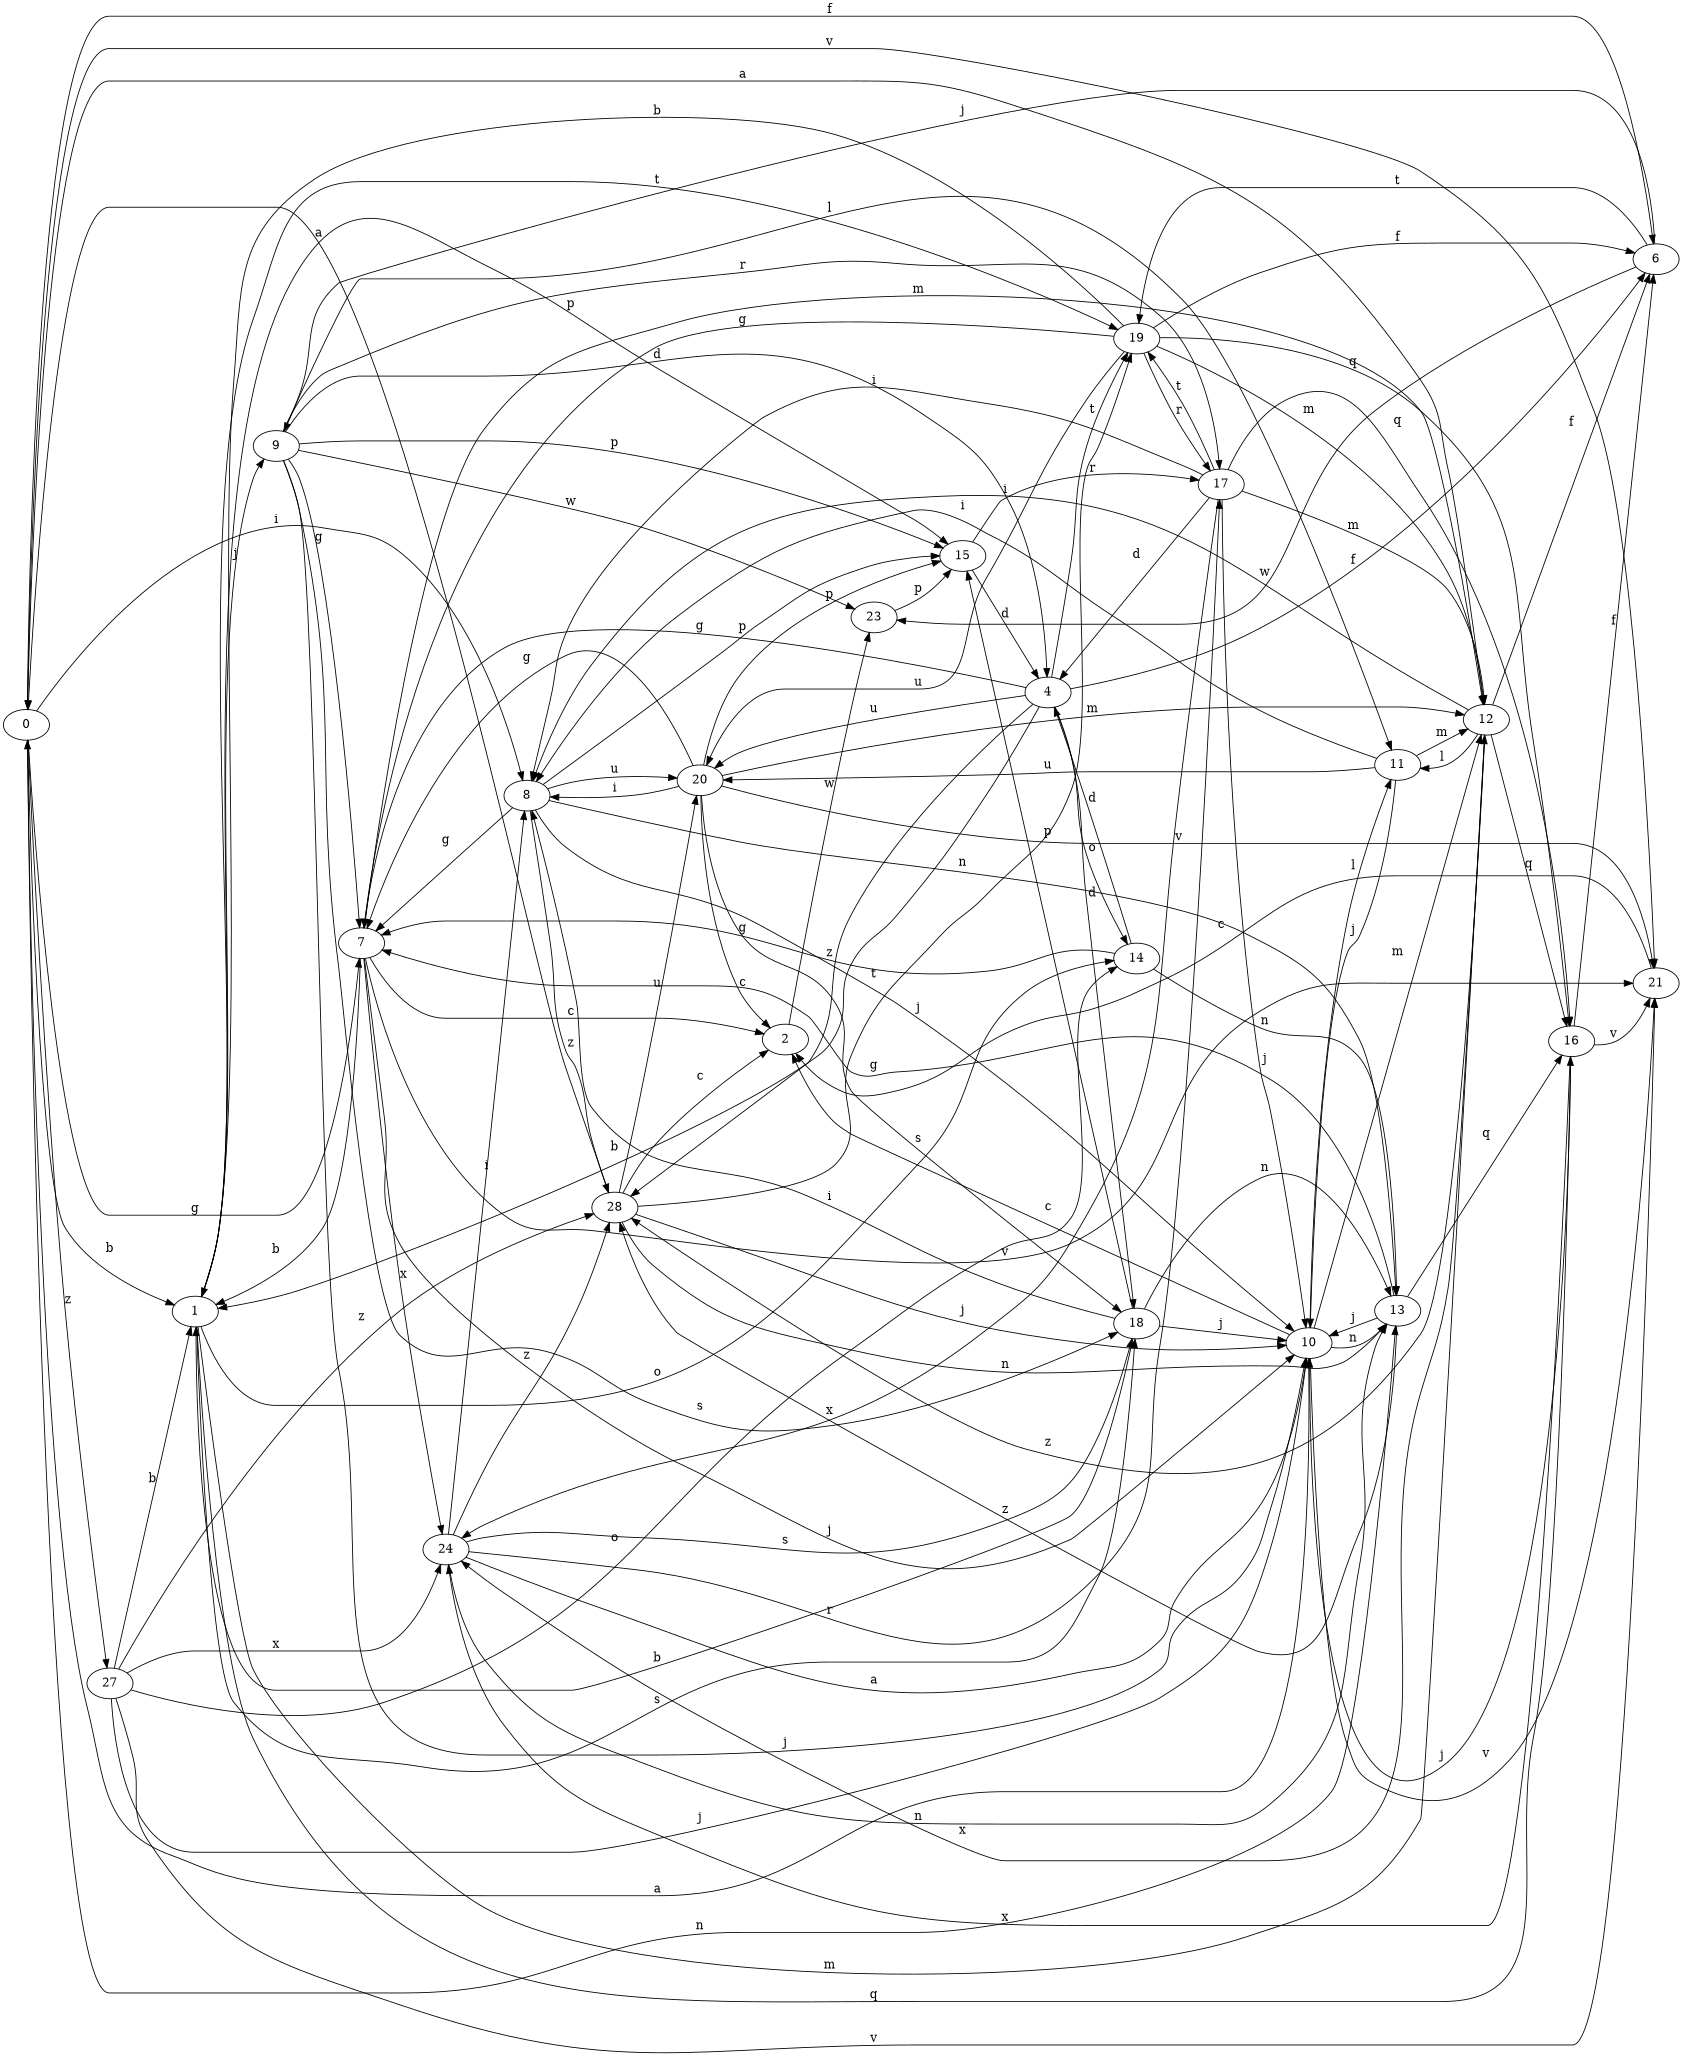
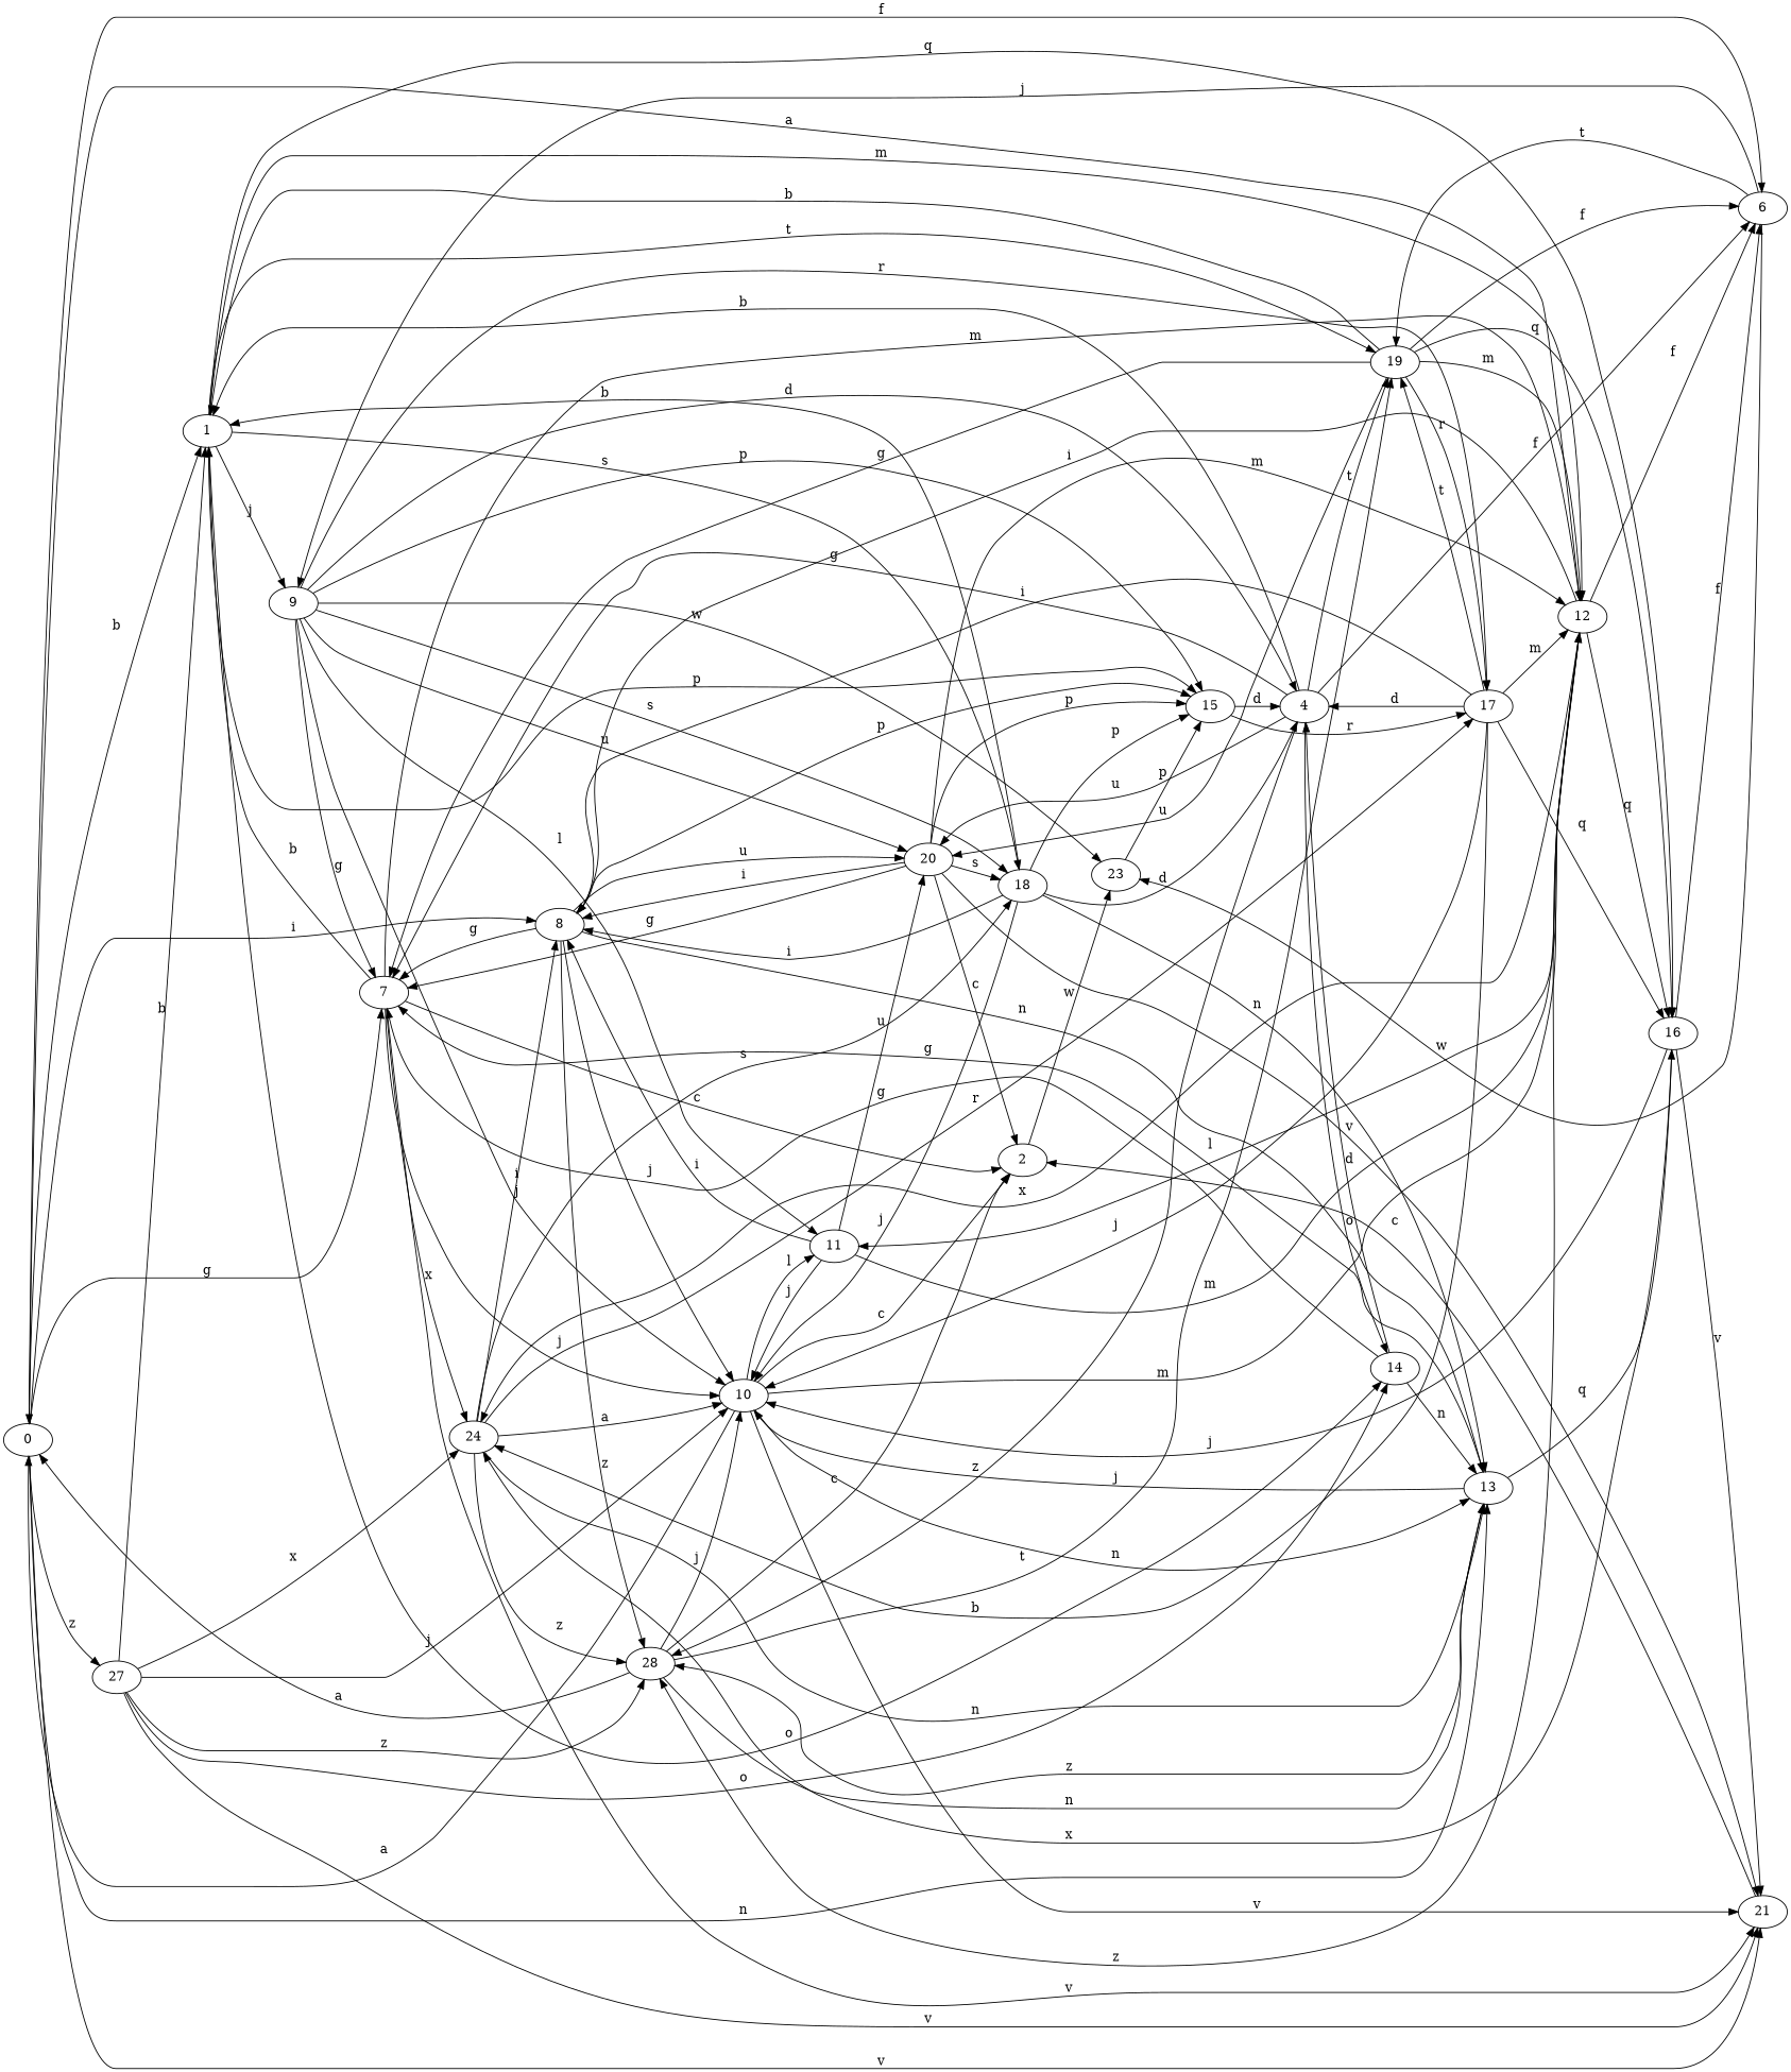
  strict digraph {
    rankdir=LR
    0
    1
    6
    7
    8
    13
    21
    27
    9
    12
    14
    15
    16
    18
    19
    23
    2
    10
    24
    20
    28
    4
    11
    17
    0 -> 1 [label=b]
    0 -> 6 [label=f]
    0 -> 7 [label=g]
    0 -> 8 [label=i]
    0 -> 13 [label=n]
    0 -> 21 [label=v]
    0 -> 27 [label=z]
    1 -> 9 [label=j]
    1 -> 12 [label=m]
    1 -> 14 [label=o]
    1 -> 15 [label=p]
    1 -> 16 [label=q]
    1 -> 18 [label=s]
    1 -> 19 [label=t]
    6 -> 9 [label=j]
    6 -> 19 [label=t]
    6 -> 23 [label=w]
    7 -> 1 [label=b]
    7 -> 21 [label=v]
    7 -> 12 [label=m]
    7 -> 2 [label=c]
    7 -> 10 [label=j]
    7 -> 24 [label=x]
    8 -> 7 [label=g]
    8 -> 13 [label=n]
    8 -> 15 [label=p]
    8 -> 10 [label=j]
    8 -> 20 [label=u]
    8 -> 28 [label=z]
    13 -> 7 [label=g]
    13 -> 16 [label=q]
    13 -> 10 [label=j]
    13 -> 28 [label=z]
    21 -> 2 [label=c]
    27 -> 1 [label=b]
    27 -> 21 [label=v]
    27 -> 14 [label=o]
    27 -> 10 [label=j]
    27 -> 24 [label=x]
    27 -> 28 [label=z]
    9 -> 7 [label=g]
    9 -> 15 [label=p]
    9 -> 18 [label=s]
    9 -> 23 [label=w]
    9 -> 10 [label=j]
    9 -> 4 [label=d]
    9 -> 11 [label=l]
    9 -> 17 [label=r]
    12 -> 0 [label=a]
    12 -> 6 [label=f]
    12 -> 8 [label=i]
    12 -> 16 [label=q]
    12 -> 24 [label=x]
    12 -> 28 [label=z]
    12 -> 11 [label=l]
    14 -> 7 [label=g]
    14 -> 13 [label=n]
    14 -> 4 [label=d]
    15 -> 4 [label=d]
    15 -> 17 [label=r]
    16 -> 6 [label=f]
    16 -> 21 [label=v]
    16 -> 10 [label=j]
    16 -> 24 [label=x]
    18 -> 1 [label=b]
    18 -> 8 [label=i]
    18 -> 13 [label=n]
    18 -> 15 [label=p]
    18 -> 10 [label=j]
-   4 -> 18 [label=d]
+   18 -> 4 [label=d]
    19 -> 1 [label=b]
    19 -> 6 [label=f]
    19 -> 7 [label=g]
    19 -> 12 [label=m]
    19 -> 16 [label=q]
    19 -> 20 [label=u]
    19 -> 17 [label=r]
    23 -> 15 [label=p]
    2 -> 23 [label=w]
    10 -> 0 [label=a]
    10 -> 13 [label=n]
    10 -> 21 [label=v]
    10 -> 12 [label=m]
    10 -> 2 [label=c]
    10 -> 11 [label=l]
    24 -> 8 [label=i]
    24 -> 13 [label=n]
    24 -> 18 [label=s]
    24 -> 10 [label=a]
    24 -> 28 [label=z]
    24 -> 17 [label=r]
    20 -> 7 [label=g]
    20 -> 8 [label=i]
    20 -> 21 [label=v]
    20 -> 12 [label=m]
    20 -> 15 [label=p]
    20 -> 18 [label=s]
    20 -> 2 [label=c]
    28 -> 0 [label=a]
    28 -> 13 [label=n]
    28 -> 19 [label=t]
    28 -> 2 [label=c]
    28 -> 10 [label=j]
-   28 -> 20 [label=u]
+   9 -> 20 [label=u]
    4 -> 1 [label=b]
    4 -> 6 [label=f]
    4 -> 7 [label=g]
    4 -> 14 [label=o]
    4 -> 19 [label=t]
    4 -> 20 [label=u]
    4 -> 28 [label=z]
    11 -> 8 [label=i]
    11 -> 12 [label=m]
    11 -> 10 [label=j]
    11 -> 20 [label=u]
    17 -> 8 [label=i]
    17 -> 12 [label=m]
    17 -> 16 [label=q]
    17 -> 19 [label=t]
    17 -> 10 [label=j]
-   17 -> 24 [label=x]
+   17 -> 24 [label=b]
    17 -> 4 [label=d]
  }
